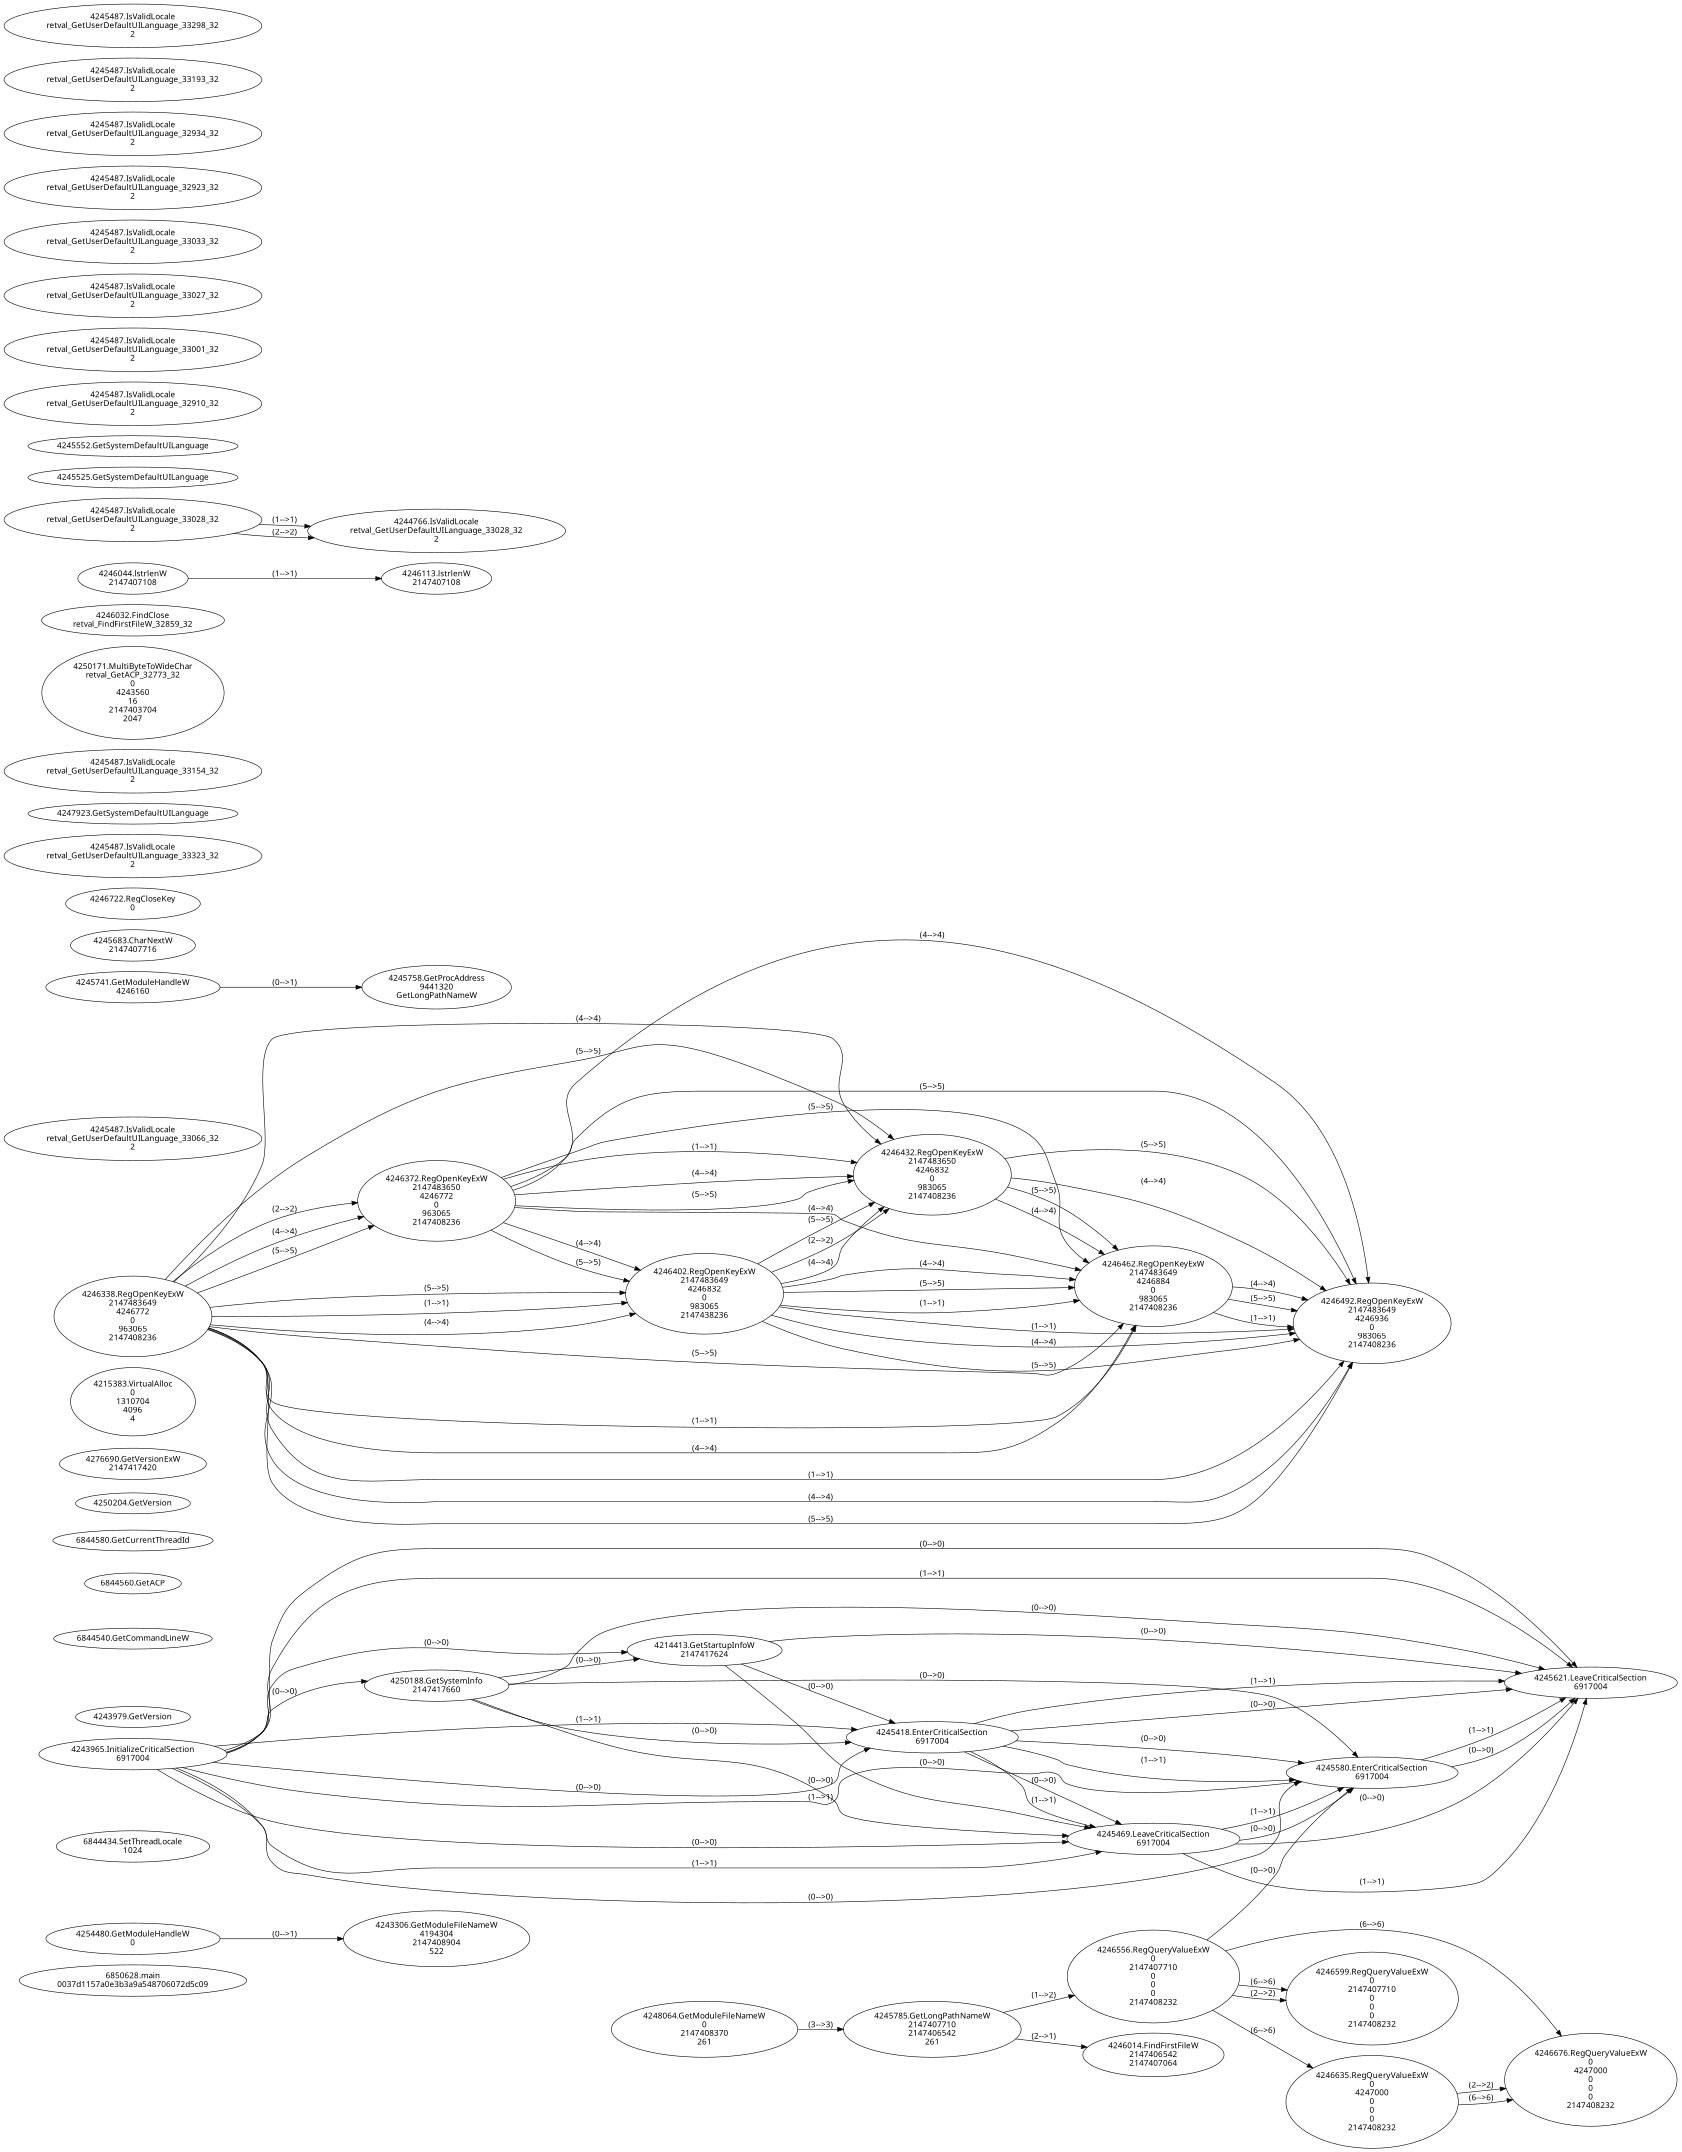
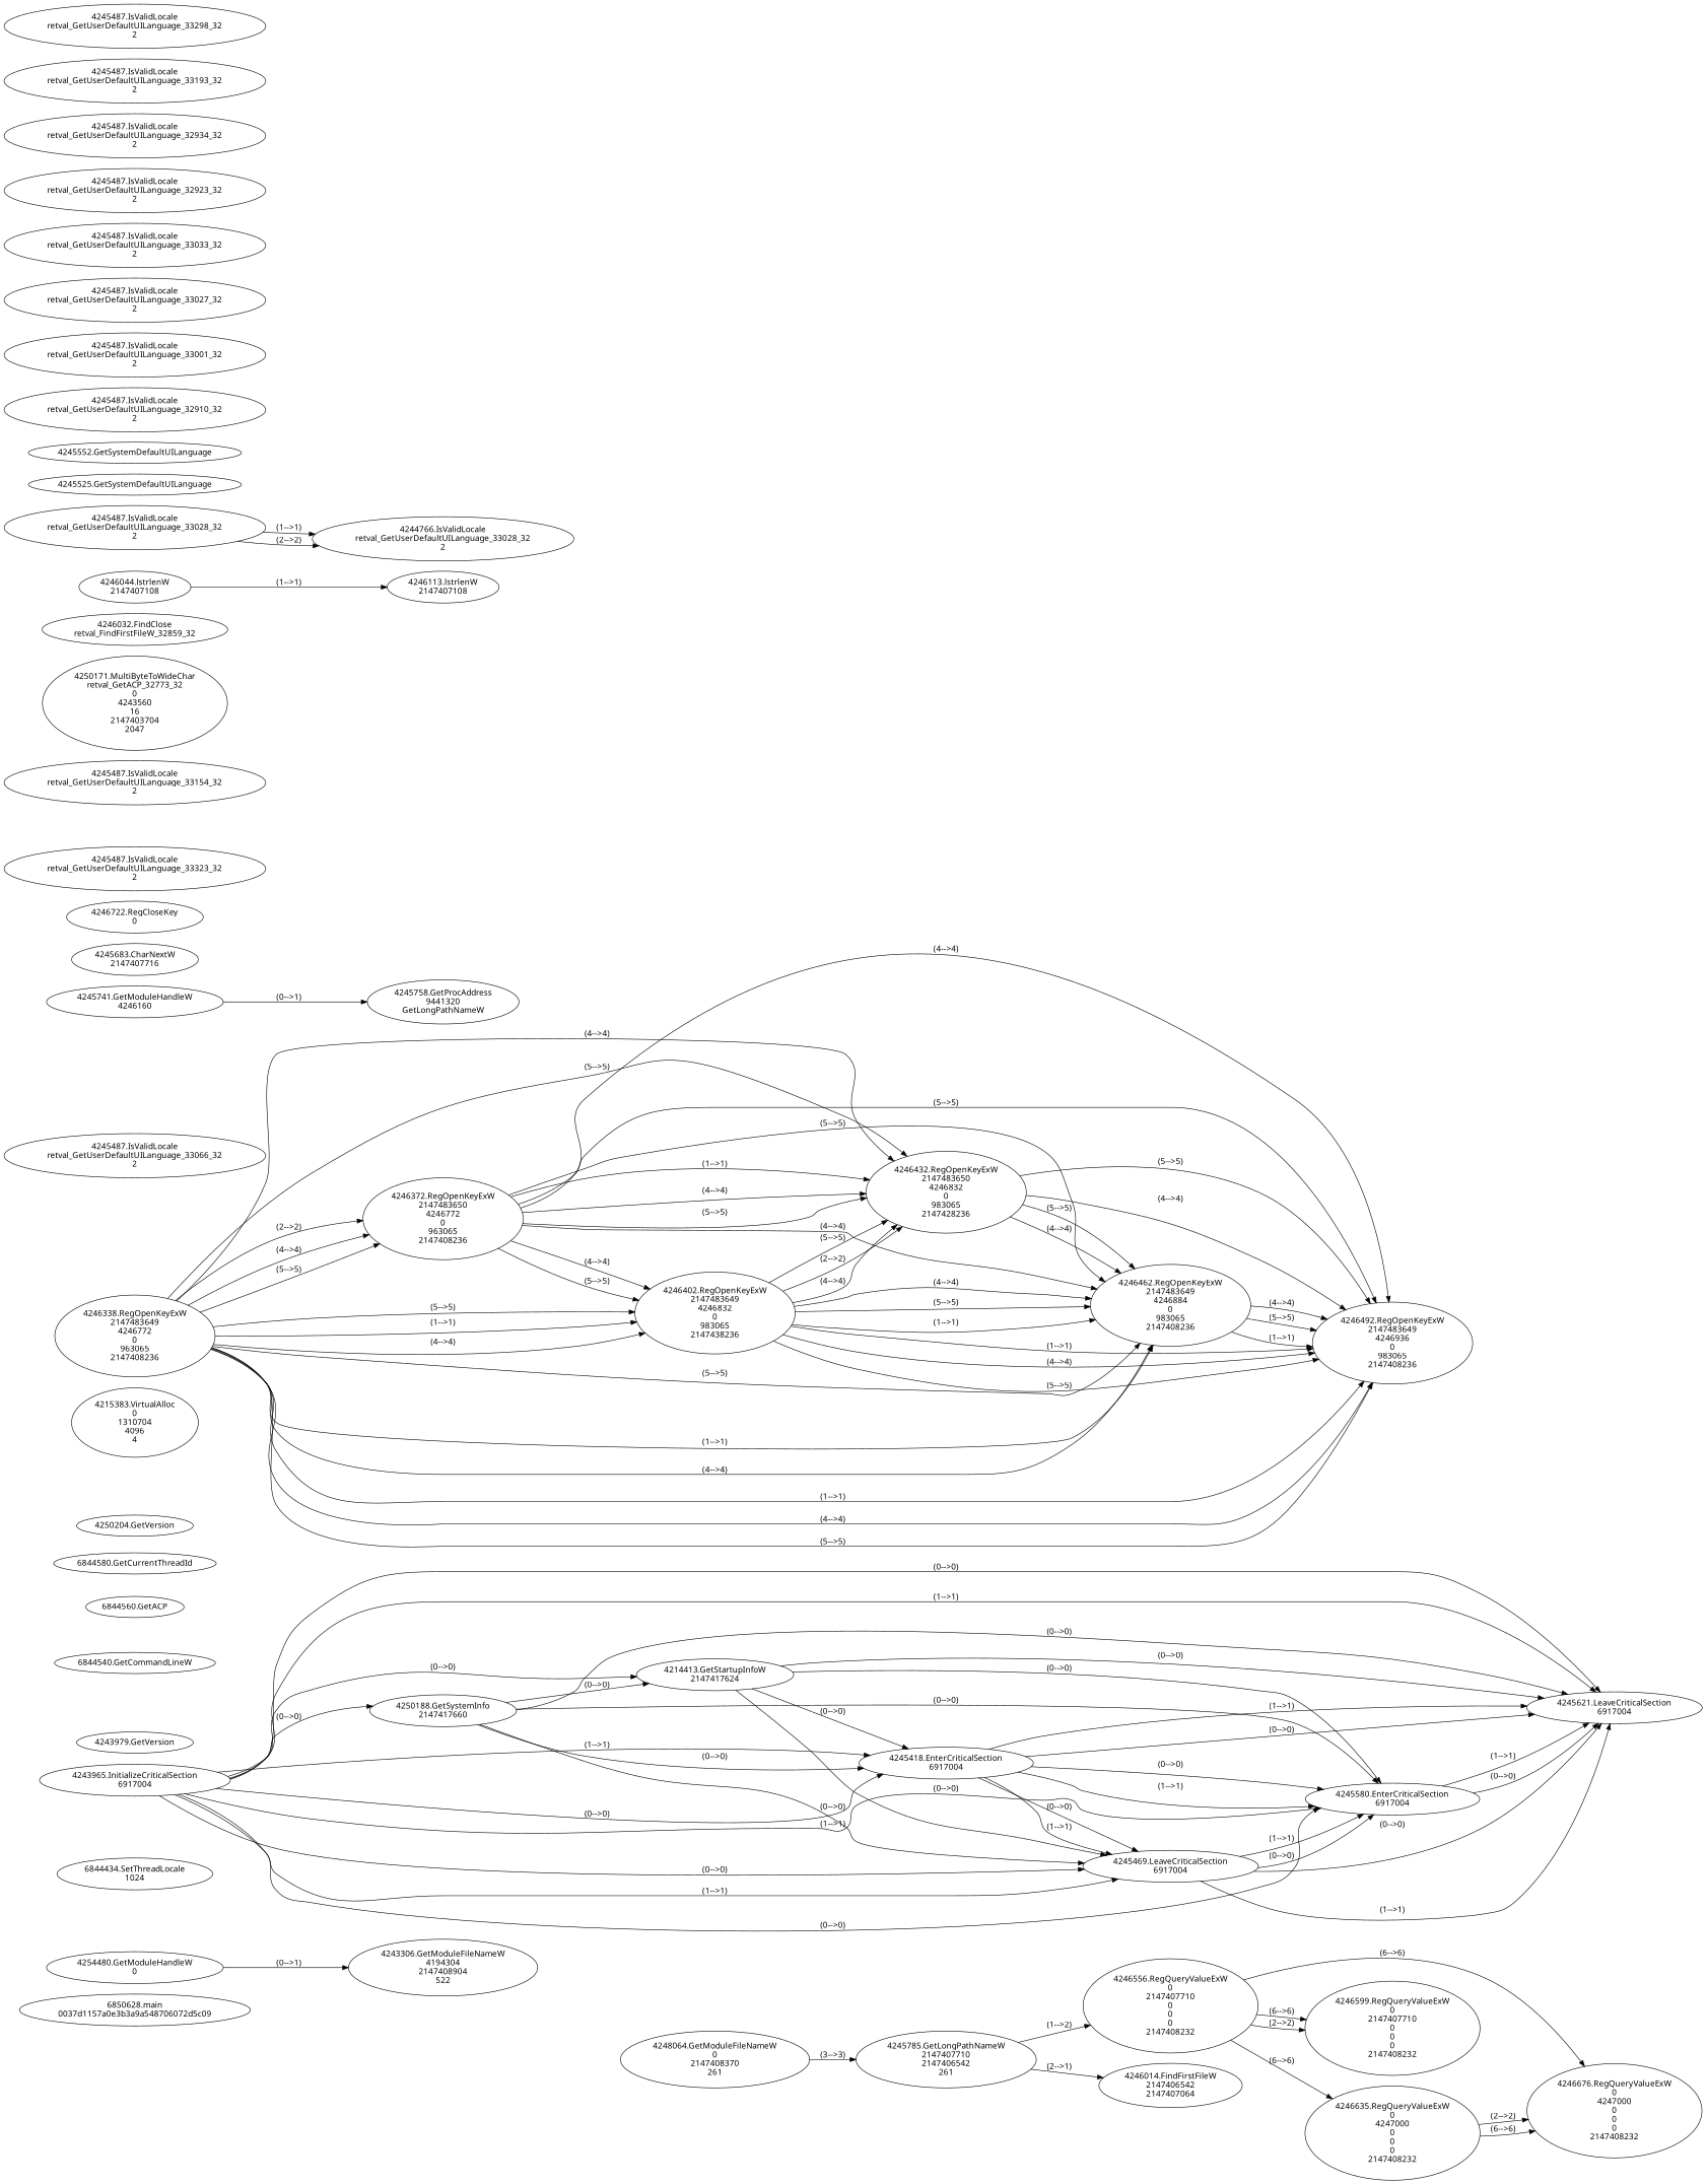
  digraph {
    fontname="Noto Sans"
    rankdir=LR
    node [fontname="Noto Sans"]
    edge [fontname="Noto Sans"]
    n1 [label="6850628.main\n0037d1157a0e3b3a9a548706072d5c09"]
    n2 [label="4254480.GetModuleHandleW\n0"]
    n3 [label="4243306.GetModuleFileNameW\n4194304\n2147408904\n522"]
    n4 [label="6844434.SetThreadLocale\n1024"]
    n5 [label="4243965.InitializeCriticalSection\n6917004"]
    n6 [label="4250188.GetSystemInfo\n2147417660"]
    n7 [label="4214413.GetStartupInfoW\n2147417624"]
    n8 [label="4245418.EnterCriticalSection\n6917004"]
    n9 [label="4245469.LeaveCriticalSection\n6917004"]
    n10 [label="4245580.EnterCriticalSection\n6917004"]
    n11 [label="4245621.LeaveCriticalSection\n6917004"]
    n12 [label="4243979.GetVersion\n"]
    n13 [label="6844540.GetCommandLineW\n"]
    n14 [label="6844560.GetACP\n"]
    n15 [label="6844580.GetCurrentThreadId\n"]
    n16 [label="4250204.GetVersion\n"]
-   n17 [label="4276690.GetVersionExW\n2147417420"]
    n18 [label="4248064.GetModuleFileNameW\n0\n2147408370\n261"]
    n19 [label="4245785.GetLongPathNameW\n2147407710\n2147406542\n261"]
    n20 [label="4246556.RegQueryValueExW\n0\n2147407710\n0\n0\n0\n2147408232"]
    n21 [label="4246014.FindFirstFileW\n2147406542\n2147407064"]
    n22 [label="4215383.VirtualAlloc\n0\n1310704\n4096\n4"]
    n23 [label="4246338.RegOpenKeyExW\n2147483649\n4246772\n0\n963065\n2147408236"]
    n24 [label="4246372.RegOpenKeyExW\n2147483650\n4246772\n0\n963065\n2147408236"]
    n25 [label="4246402.RegOpenKeyExW\n2147483649\n4246832\n0\n983065\n2147438236"]
-   n26 [label="4246432.RegOpenKeyExW\n2147483650\n4246832\n0\n983065\n2147408236"]
+   n26 [label="4246432.RegOpenKeyExW\n2147483650\n4246832\n0\n983065\n2147428236"]
    n27 [label="4246462.RegOpenKeyExW\n2147483649\n4246884\n0\n983065\n2147408236"]
    n28 [label="4246492.RegOpenKeyExW\n2147483649\n4246936\n0\n983065\n2147408236"]
    n29 [label="4245487.IsValidLocale\nretval_GetUserDefaultUILanguage_33066_32\n2"]
    n30 [label="4245741.GetModuleHandleW\n4246160"]
    n31 [label="4245758.GetProcAddress\n9441320\nGetLongPathNameW"]
    n32 [label="4246599.RegQueryValueExW\n0\n2147407710\n0\n0\n0\n2147408232"]
    n33 [label="4246635.RegQueryValueExW\n0\n4247000\n0\n0\n0\n2147408232"]
    n34 [label="4246676.RegQueryValueExW\n0\n4247000\n0\n0\n0\n2147408232"]
    n35 [label="4245683.CharNextW\n2147407716"]
    n36 [label="4246722.RegCloseKey\n0"]
    n37 [label="4245487.IsValidLocale\nretval_GetUserDefaultUILanguage_33323_32\n2"]
-   n38 [label="4247923.GetSystemDefaultUILanguage\n"]
    n39 [label="4245487.IsValidLocale\nretval_GetUserDefaultUILanguage_33154_32\n2"]
    n40 [label="4250171.MultiByteToWideChar\nretval_GetACP_32773_32\n0\n4243560\n16\n2147403704\n2047"]
    n41 [label="4246032.FindClose\nretval_FindFirstFileW_32859_32"]
    n42 [label="4246044.lstrlenW\n2147407108"]
    n43 [label="4246113.lstrlenW\n2147407108"]
    n44 [label="4245487.IsValidLocale\nretval_GetUserDefaultUILanguage_33028_32\n2"]
    n45 [label="4244766.IsValidLocale\nretval_GetUserDefaultUILanguage_33028_32\n2"]
    n46 [label="4245525.GetSystemDefaultUILanguage\n"]
    n47 [label="4245552.GetSystemDefaultUILanguage\n"]
    n48 [label="4245487.IsValidLocale\nretval_GetUserDefaultUILanguage_32910_32\n2"]
    n49 [label="4245487.IsValidLocale\nretval_GetUserDefaultUILanguage_33001_32\n2"]
    n50 [label="4245487.IsValidLocale\nretval_GetUserDefaultUILanguage_33027_32\n2"]
    n51 [label="4245487.IsValidLocale\nretval_GetUserDefaultUILanguage_33033_32\n2"]
    n52 [label="4245487.IsValidLocale\nretval_GetUserDefaultUILanguage_32923_32\n2"]
    n53 [label="4245487.IsValidLocale\nretval_GetUserDefaultUILanguage_32934_32\n2"]
    n54 [label="4245487.IsValidLocale\nretval_GetUserDefaultUILanguage_33193_32\n2"]
    n55 [label="4245487.IsValidLocale\nretval_GetUserDefaultUILanguage_33298_32\n2"]
    n2 -> n3 [label="(0-->1)"]
    n5 -> n6 [label="(0-->0)"]
    n5 -> n7 [label="(0-->0)"]
    n5 -> n8 [label="(1-->1)"]
    n5 -> n8 [label="(0-->0)"]
    n5 -> n9 [label="(1-->1)"]
    n5 -> n9 [label="(0-->0)"]
    n5 -> n10 [label="(1-->1)"]
    n5 -> n10 [label="(0-->0)"]
    n5 -> n11 [label="(1-->1)"]
    n5 -> n11 [label="(0-->0)"]
    n6 -> n7 [label="(0-->0)"]
    n6 -> n8 [label="(0-->0)"]
    n6 -> n9 [label="(0-->0)"]
    n6 -> n10 [label="(0-->0)"]
    n6 -> n11 [label="(0-->0)"]
    n7 -> n8 [label="(0-->0)"]
    n7 -> n9 [label="(0-->0)"]
-   n20 -> n10 [label="(0-->0)"]
+   n7 -> n10 [label="(0-->0)"]
    n7 -> n11 [label="(0-->0)"]
    n8 -> n9 [label="(1-->1)"]
    n8 -> n9 [label="(0-->0)"]
    n8 -> n10 [label="(1-->1)"]
    n8 -> n10 [label="(0-->0)"]
    n8 -> n11 [label="(1-->1)"]
    n8 -> n11 [label="(0-->0)"]
    n9 -> n10 [label="(1-->1)"]
    n9 -> n10 [label="(0-->0)"]
    n9 -> n11 [label="(1-->1)"]
    n9 -> n11 [label="(0-->0)"]
    n10 -> n11 [label="(1-->1)"]
    n10 -> n11 [label="(0-->0)"]
    n18 -> n19 [label="(3-->3)"]
    n19 -> n20 [label="(1-->2)"]
    n19 -> n21 [label="(2-->1)"]
    n20 -> n32 [label="(2-->2)"]
    n20 -> n32 [label="(6-->6)"]
    n20 -> n33 [label="(6-->6)"]
    n20 -> n34 [label="(6-->6)"]
    n23 -> n24 [label="(2-->2)"]
    n23 -> n24 [label="(4-->4)"]
    n23 -> n24 [label="(5-->5)"]
    n23 -> n25 [label="(1-->1)"]
    n23 -> n25 [label="(4-->4)"]
    n23 -> n25 [label="(5-->5)"]
    n23 -> n26 [label="(4-->4)"]
    n23 -> n26 [label="(5-->5)"]
    n23 -> n27 [label="(1-->1)"]
    n23 -> n27 [label="(4-->4)"]
    n23 -> n27 [label="(5-->5)"]
    n23 -> n28 [label="(1-->1)"]
    n23 -> n28 [label="(4-->4)"]
    n23 -> n28 [label="(5-->5)"]
    n24 -> n25 [label="(4-->4)"]
    n24 -> n25 [label="(5-->5)"]
    n24 -> n26 [label="(1-->1)"]
    n24 -> n26 [label="(4-->4)"]
    n24 -> n26 [label="(5-->5)"]
    n24 -> n27 [label="(4-->4)"]
    n24 -> n27 [label="(5-->5)"]
    n24 -> n28 [label="(4-->4)"]
    n24 -> n28 [label="(5-->5)"]
    n25 -> n26 [label="(2-->2)"]
    n25 -> n26 [label="(4-->4)"]
    n25 -> n26 [label="(5-->5)"]
    n25 -> n27 [label="(1-->1)"]
    n25 -> n27 [label="(4-->4)"]
    n25 -> n27 [label="(5-->5)"]
    n25 -> n28 [label="(1-->1)"]
    n25 -> n28 [label="(4-->4)"]
    n25 -> n28 [label="(5-->5)"]
    n26 -> n27 [label="(4-->4)"]
    n26 -> n27 [label="(5-->5)"]
    n26 -> n28 [label="(4-->4)"]
    n26 -> n28 [label="(5-->5)"]
    n27 -> n28 [label="(1-->1)"]
    n27 -> n28 [label="(4-->4)"]
    n27 -> n28 [label="(5-->5)"]
    n30 -> n31 [label="(0-->1)"]
    n33 -> n34 [label="(2-->2)"]
    n33 -> n34 [label="(6-->6)"]
    n42 -> n43 [label="(1-->1)"]
    n44 -> n45 [label="(1-->1)"]
    n44 -> n45 [label="(2-->2)"]
  }
